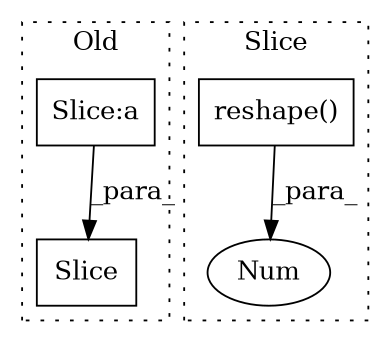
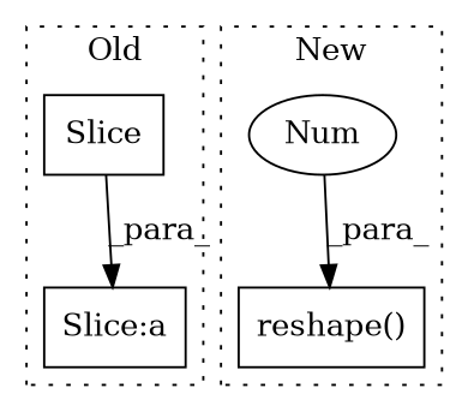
  digraph {
    fontname="DejaVu Serif"
    node [fontname="DejaVu Serif" l=1 shape=box]
    edge [fontname="DejaVu Serif"]
    n1 [a=80 label=Slice s=2794]
    n2 [a=82 label="Slice:a" s=2797]
    n3 [a=75 l="34,1" label="reshape()" s="2930,2970"]
    n4 [a=76 l=2 label=Num s=2968 shape=ellipse]
    subgraph cluster_1 {
      label=Old
      style=dotted
      n1
      n2
    }
    subgraph cluster_2 {
-     label=Slice
+     label=New
      style=dotted
      n3
      n4
    }
-   n2 -> n1 [label=_para_]
-   n3 -> n4 [label=_para_]
+   n1 -> n2 [label=_para_]
+   n4 -> n3 [label=_para_]
  }
